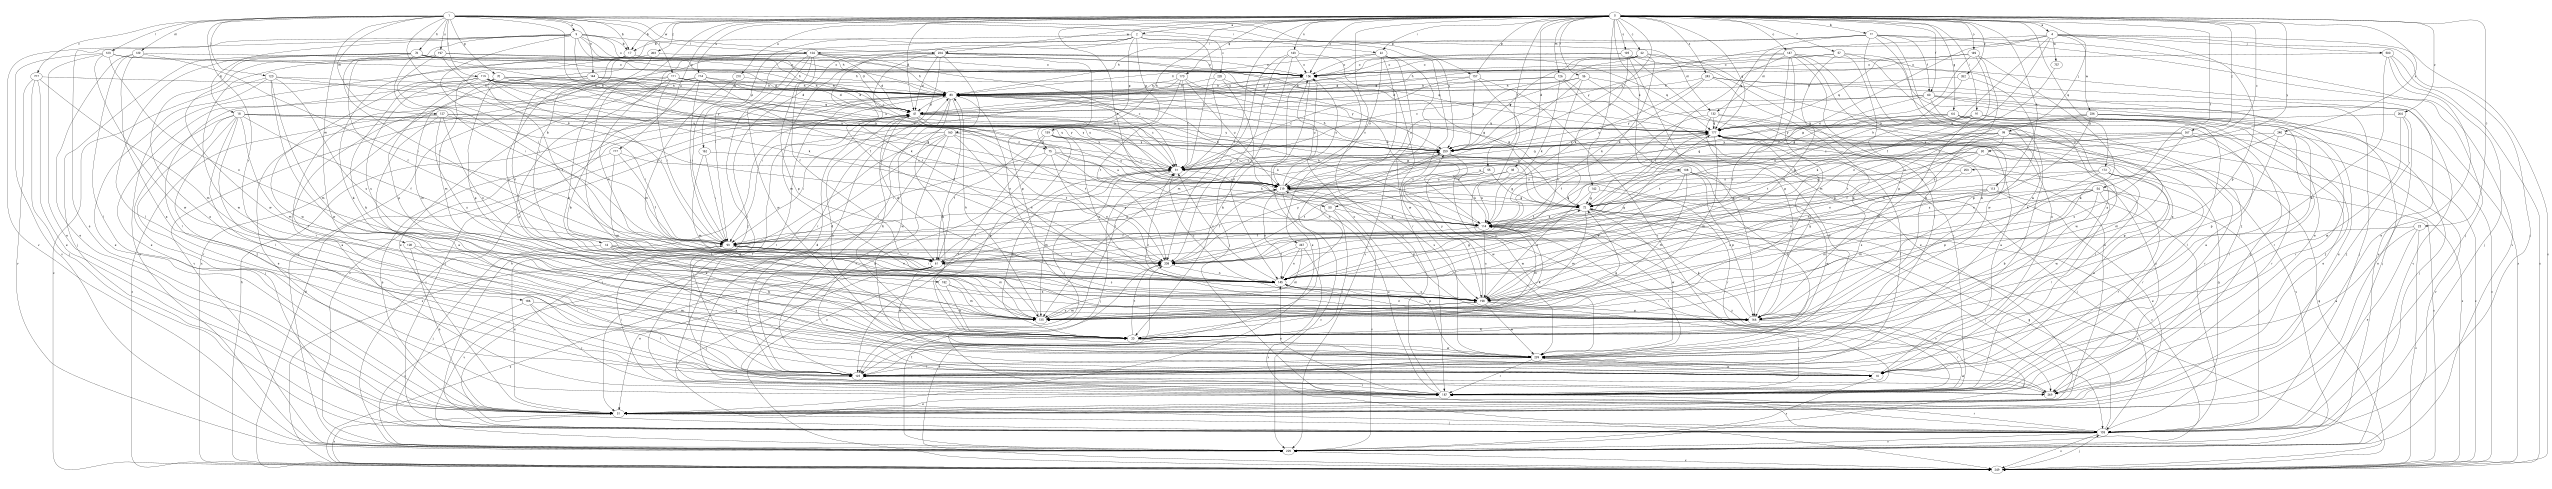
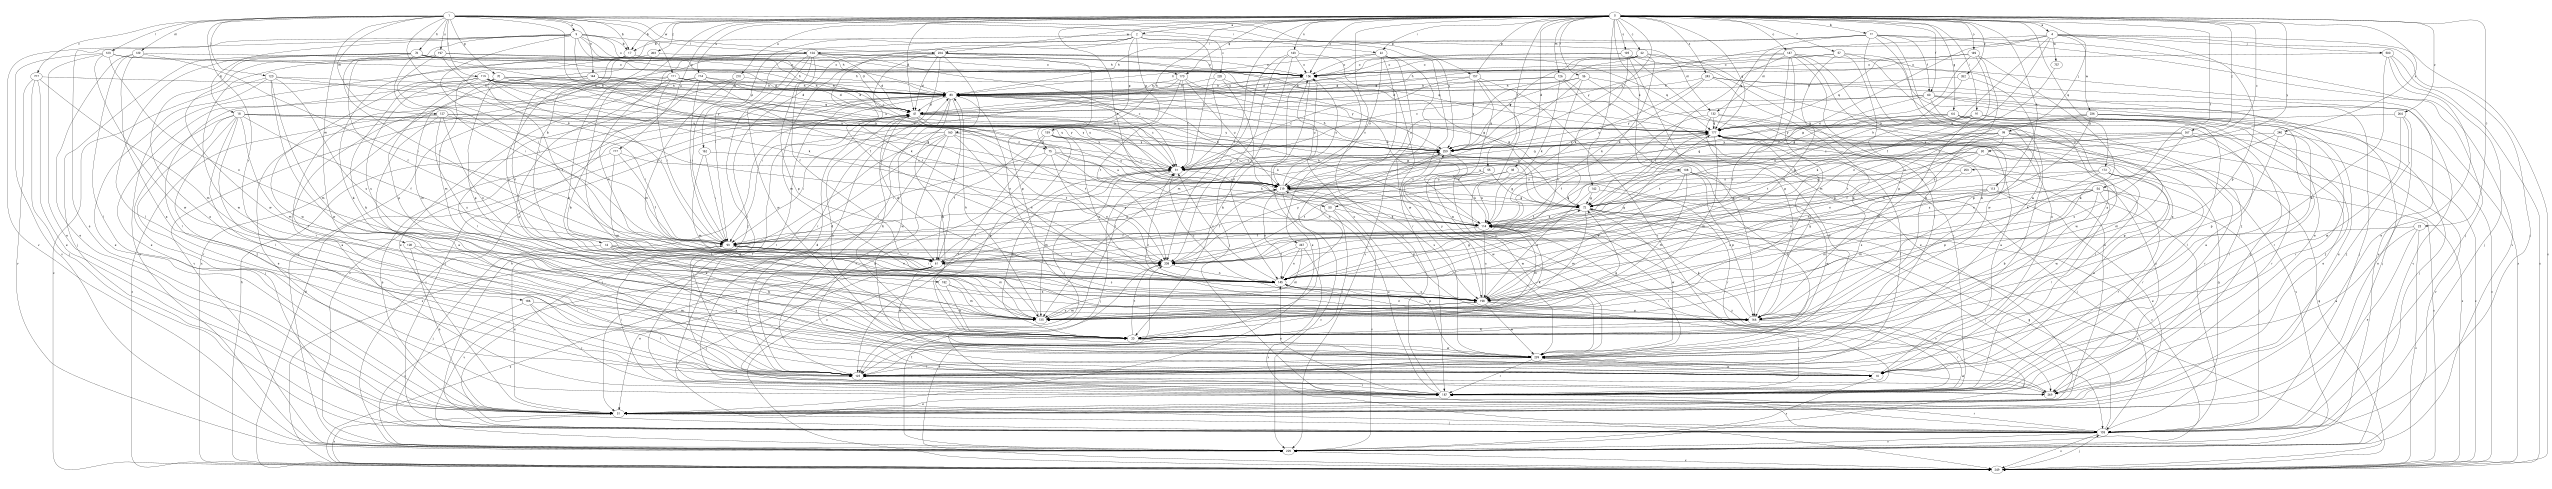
  strict digraph {
    fontname=Roboto
    node [fontname=Roboto]
    edge [fontname=Roboto]
    0
    2
    4
    12
    14
    17
    22
    25
    30
    35
    41
    50
    54
    55
    56
    57
    60
    64
    75
    91
    92
    99
    108
    113
    126
    142
    143
    147
    149
    156
    157
    170
    172
    177
    182
    195
    208
    210
    214
    217
    234
    240
    243
    247
    253
    259
    262
    263
    264
    n50 [label=267]
    31
    93
    132
    159
    160
    162
    228
    114
    n59 [label=500]
    103
    166
    236
    n63 [label=737]
    249
    83
    124
    229
    10
    125
    239
    20
    61
    145
    135
    198
    51
    219
    72
    187
    269
    1
    9
    70
    76
    119
    120
    121
    123
    127
    128
    129
    144
    186
    197
    227
    18
    0 -> 2 [label=a]
    0 -> 4 [label=a]
    0 -> 12 [label=b]
    0 -> 14 [label=b]
    0 -> 17 [label=b]
    0 -> 22 [label=c]
    0 -> 25 [label=c]
    0 -> 30 [label=c]
    0 -> 35 [label=d]
    0 -> 41 [label=d]
    0 -> 50 [label=e]
    0 -> 54 [label=f]
    0 -> 55 [label=f]
    0 -> 56 [label=f]
    0 -> 57 [label=f]
    0 -> 60 [label=f]
    0 -> 64 [label=g]
    0 -> 75 [label=h]
    0 -> 91 [label=i]
    0 -> 92 [label=i]
    0 -> 99 [label=j]
    0 -> 108 [label=k]
    0 -> 113 [label=k]
    0 -> 126 [label=m]
    0 -> 142 [label=n]
    0 -> 143 [label=n]
    0 -> 147 [label=o]
    0 -> 149 [label=o]
    0 -> 156 [label=o]
    0 -> 157 [label=p]
    0 -> 170 [label=q]
    0 -> 172 [label=q]
    0 -> 177 [label=q]
    0 -> 182 [label=r]
    0 -> 195 [label=s]
    0 -> 208 [label=t]
    0 -> 210 [label=u]
    0 -> 214 [label=u]
    0 -> 217 [label=u]
    0 -> 234 [label=w]
    0 -> 240 [label=x]
    0 -> 243 [label=x]
    0 -> 247 [label=x]
    0 -> 253 [label=y]
    0 -> 259 [label=y]
    0 -> 262 [label=z]
    0 -> 263 [label=z]
    0 -> 264 [label=z]
    0 -> n50 [label=z]
    2 -> 17 [label=b]
    2 -> 208 [label=t]
    2 -> 31 [label=c]
    2 -> 93 [label=i]
    2 -> 132 [label=m]
    2 -> 159 [label=p]
    2 -> 160 [label=p]
    2 -> 162 [label=p]
    2 -> 228 [label=v]
    4 -> 50 [label=e]
    4 -> 208 [label=t]
    4 -> 259 [label=y]
    4 -> 132 [label=m]
    4 -> 114 [label=k]
    4 -> n59 [label=j]
    4 -> 103 [label=j]
    4 -> 166 [label=p]
    4 -> 236 [label=w]
    4 -> n63 [label=w]
    4 -> 249 [label=x]
    12 -> 60 [label=f]
    12 -> 177 [label=q]
    12 -> 103 [label=j]
    12 -> 83 [label=h]
    12 -> 124 [label=l]
    12 -> 229 [label=v]
    12 -> 10 [label=a]
    12 -> 125 [label=l]
    12 -> 239 [label=w]
    14 -> 208 [label=t]
    14 -> 103 [label=j]
    14 -> 10 [label=a]
    14 -> 20 [label=b]
    14 -> 61 [label=f]
    14 -> 145 [label=n]
    17 -> 156 [label=o]
    17 -> 20 [label=b]
    17 -> 135 [label=m]
    17 -> 198 [label=s]
    22 -> 41 [label=d]
    22 -> 156 [label=o]
    22 -> 259 [label=y]
    22 -> 31 [label=c]
    22 -> 114 [label=k]
    22 -> 166 [label=p]
    22 -> 10 [label=a]
    25 -> 93 [label=i]
    25 -> 249 [label=x]
    25 -> 10 [label=a]
    25 -> 51 [label=e]
    30 -> 31 [label=c]
    30 -> 166 [label=p]
    30 -> 249 [label=x]
    30 -> 145 [label=n]
    30 -> 219 [label=u]
    30 -> 72 [label=g]
    35 -> 208 [label=t]
    35 -> 114 [label=k]
    35 -> 219 [label=u]
    35 -> 187 [label=r]
    41 -> 177 [label=q]
    41 -> 208 [label=t]
    41 -> 259 [label=y]
    41 -> 114 [label=k]
    41 -> 229 [label=v]
    41 -> 20 [label=b]
    41 -> 72 [label=g]
    50 -> 114 [label=k]
    50 -> 229 [label=v]
    50 -> 125 [label=l]
    50 -> 61 [label=f]
    54 -> 114 [label=k]
    54 -> 103 [label=j]
    54 -> 125 [label=l]
    54 -> 20 [label=b]
    54 -> 135 [label=m]
    54 -> 198 [label=s]
    54 -> 72 [label=g]
    54 -> 187 [label=r]
    55 -> 114 [label=k]
    55 -> 239 [label=w]
    55 -> 219 [label=u]
    55 -> 72 [label=g]
    56 -> 93 [label=i]
    56 -> 83 [label=h]
    56 -> 145 [label=n]
    56 -> 51 [label=e]
    56 -> 219 [label=u]
    56 -> 187 [label=r]
    57 -> 41 [label=d]
    57 -> 156 [label=o]
    57 -> 20 [label=b]
    57 -> 198 [label=s]
    57 -> 51 [label=e]
    57 -> 269 [label=z]
    60 -> 41 [label=d]
    60 -> 259 [label=y]
    60 -> 103 [label=j]
    60 -> 239 [label=w]
    60 -> 51 [label=e]
    60 -> 72 [label=g]
    60 -> 187 [label=r]
    64 -> 177 [label=q]
    64 -> 208 [label=t]
    64 -> 259 [label=y]
    64 -> 10 [label=a]
    64 -> 51 [label=e]
    64 -> 269 [label=z]
    75 -> 31 [label=c]
    75 -> 93 [label=i]
    75 -> 114 [label=k]
    75 -> 10 [label=a]
    75 -> 145 [label=n]
    75 -> 219 [label=u]
    91 -> 177 [label=q]
    91 -> 208 [label=t]
    91 -> 31 [label=c]
    91 -> 125 [label=l]
    91 -> 135 [label=m]
    91 -> 269 [label=z]
    92 -> 156 [label=o]
    92 -> 83 [label=h]
    92 -> 229 [label=v]
    92 -> 125 [label=l]
    92 -> 198 [label=s]
    92 -> 219 [label=u]
    92 -> 187 [label=r]
    99 -> 259 [label=y]
    99 -> 31 [label=c]
    99 -> 249 [label=x]
    99 -> 61 [label=f]
    99 -> 145 [label=n]
    99 -> 135 [label=m]
    99 -> 219 [label=u]
    99 -> 187 [label=r]
    108 -> 166 [label=p]
    108 -> 239 [label=w]
    108 -> 20 [label=b]
    108 -> 61 [label=f]
    108 -> 135 [label=m]
    108 -> 198 [label=s]
    108 -> 219 [label=u]
    113 -> 103 [label=j]
    113 -> 135 [label=m]
    113 -> 198 [label=s]
    113 -> 51 [label=e]
    113 -> 72 [label=g]
    126 -> 41 [label=d]
    126 -> 114 [label=k]
    126 -> 166 [label=p]
    126 -> 83 [label=h]
    126 -> 51 [label=e]
    142 -> 229 [label=v]
    142 -> 198 [label=s]
    142 -> 72 [label=g]
    143 -> 156 [label=o]
    143 -> 208 [label=t]
    143 -> 103 [label=j]
    143 -> 239 [label=w]
    143 -> 135 [label=m]
    147 -> 156 [label=o]
    147 -> 208 [label=t]
    147 -> 249 [label=x]
    147 -> 83 [label=h]
    147 -> 10 [label=a]
    147 -> 239 [label=w]
    147 -> 20 [label=b]
    147 -> 135 [label=m]
    147 -> 198 [label=s]
    149 -> 156 [label=o]
    149 -> 177 [label=q]
    149 -> 20 [label=b]
    149 -> 145 [label=n]
    149 -> 198 [label=s]
    149 -> 72 [label=g]
    156 -> 83 [label=h]
    156 -> 20 [label=b]
    156 -> 51 [label=e]
    156 -> 219 [label=u]
    157 -> 259 [label=y]
    157 -> 31 [label=c]
    157 -> 83 [label=h]
+   157 -> 239 [label=w]
    157 -> 187 [label=r]
    157 -> 269 [label=z]
    170 -> 208 [label=t]
    170 -> 259 [label=y]
    170 -> 31 [label=c]
    170 -> 93 [label=i]
    170 -> 83 [label=h]
    170 -> 219 [label=u]
    172 -> 114 [label=k]
    172 -> 166 [label=p]
    172 -> 10 [label=a]
    172 -> 239 [label=w]
    172 -> 219 [label=u]
    172 -> 187 [label=r]
    177 -> 259 [label=y]
    177 -> 229 [label=v]
    177 -> 125 [label=l]
    177 -> 135 [label=m]
    177 -> 219 [label=u]
    177 -> 269 [label=z]
    182 -> 20 [label=b]
    182 -> 135 [label=m]
    182 -> 198 [label=s]
    195 -> 41 [label=d]
    195 -> 156 [label=o]
    195 -> 114 [label=k]
    195 -> 166 [label=p]
    195 -> 229 [label=v]
    195 -> 125 [label=l]
    208 -> 259 [label=y]
    208 -> 145 [label=n]
    210 -> 93 [label=i]
    210 -> 83 [label=h]
+   210 -> 125 [label=l]
    210 -> 135 [label=m]
    214 -> 41 [label=d]
    214 -> 93 [label=i]
    214 -> 114 [label=k]
    214 -> 83 [label=h]
    214 -> 229 [label=v]
    214 -> 20 [label=b]
    214 -> 51 [label=e]
    217 -> 31 [label=c]
    217 -> 61 [label=f]
    217 -> 135 [label=m]
    217 -> 51 [label=e]
    234 -> 41 [label=d]
    234 -> 156 [label=o]
    234 -> 177 [label=q]
    234 -> 208 [label=t]
    234 -> 166 [label=p]
    234 -> 125 [label=l]
    234 -> 135 [label=m]
    234 -> 72 [label=g]
    234 -> 187 [label=r]
    234 -> 269 [label=z]
    240 -> 259 [label=y]
    240 -> 166 [label=p]
    240 -> 249 [label=x]
    240 -> 125 [label=l]
    240 -> 145 [label=n]
    243 -> 114 [label=k]
    243 -> 103 [label=j]
    243 -> 166 [label=p]
    243 -> 83 [label=h]
    243 -> 229 [label=v]
    243 -> 219 [label=u]
    247 -> 208 [label=t]
    247 -> 249 [label=x]
    247 -> 145 [label=n]
    247 -> 135 [label=m]
    253 -> 145 [label=n]
    253 -> 219 [label=u]
    259 -> 31 [label=c]
    259 -> 103 [label=j]
    259 -> 83 [label=h]
    259 -> 239 [label=w]
    259 -> 145 [label=n]
    262 -> 166 [label=p]
    262 -> 83 [label=h]
    262 -> 72 [label=g]
    263 -> 156 [label=o]
    263 -> 229 [label=v]
    263 -> 20 [label=b]
    264 -> 177 [label=q]
    264 -> 239 [label=w]
    264 -> 51 [label=e]
    264 -> 269 [label=z]
    n50 -> 259 [label=y]
    n50 -> 31 [label=c]
    n50 -> 229 [label=v]
    n50 -> 198 [label=s]
    n50 -> 72 [label=g]
    n50 -> 187 [label=r]
    31 -> 177 [label=q]
    31 -> 259 [label=y]
    31 -> 103 [label=j]
    31 -> 125 [label=l]
    31 -> 20 [label=b]
    31 -> 135 [label=m]
    31 -> 219 [label=u]
    93 -> 208 [label=t]
    93 -> 61 [label=f]
    93 -> 135 [label=m]
    93 -> 51 [label=e]
    93 -> 219 [label=u]
    132 -> 177 [label=q]
    132 -> 10 [label=a]
    132 -> 239 [label=w]
    132 -> 61 [label=f]
    132 -> 187 [label=r]
    159 -> 259 [label=y]
    159 -> 125 [label=l]
    159 -> 20 [label=b]
    159 -> 61 [label=f]
    159 -> 198 [label=s]
    159 -> 219 [label=u]
    160 -> 208 [label=t]
    160 -> 259 [label=y]
    160 -> 93 [label=i]
    160 -> 103 [label=j]
    160 -> 249 [label=x]
    160 -> 145 [label=n]
    160 -> 51 [label=e]
    160 -> 187 [label=r]
    162 -> 31 [label=c]
    162 -> 93 [label=i]
    162 -> 135 [label=m]
    228 -> 83 [label=h]
    228 -> 125 [label=l]
    228 -> 145 [label=n]
    228 -> 72 [label=g]
    114 -> 93 [label=i]
    114 -> 83 [label=h]
    114 -> 229 [label=v]
    114 -> 125 [label=l]
    114 -> 135 [label=m]
    114 -> 198 [label=s]
    114 -> 269 [label=z]
    n59 -> 156 [label=o]
    n59 -> 103 [label=j]
    n59 -> 249 [label=x]
    n59 -> 20 [label=b]
    n59 -> 51 [label=e]
    103 -> 177 [label=q]
    103 -> 249 [label=x]
    103 -> 83 [label=h]
    103 -> 229 [label=v]
    103 -> 72 [label=g]
    103 -> 187 [label=r]
    166 -> 177 [label=q]
    166 -> 31 [label=c]
    166 -> 114 [label=k]
    166 -> 20 [label=b]
    166 -> 145 [label=n]
    166 -> 187 [label=r]
    236 -> 177 [label=q]
    236 -> 208 [label=t]
    236 -> 114 [label=k]
    236 -> 103 [label=j]
    236 -> 249 [label=x]
    236 -> 198 [label=s]
    236 -> 187 [label=r]
    n63 -> 145 [label=n]
    249 -> 41 [label=d]
    249 -> 177 [label=q]
    249 -> 208 [label=t]
    249 -> 31 [label=c]
    249 -> 103 [label=j]
    249 -> 83 [label=h]
    83 -> 41 [label=d]
    83 -> 156 [label=o]
    83 -> 31 [label=c]
    83 -> 103 [label=j]
    83 -> 229 [label=v]
    83 -> 239 [label=w]
    83 -> 20 [label=b]
    83 -> 61 [label=f]
    83 -> 145 [label=n]
    83 -> 187 [label=r]
    124 -> 41 [label=d]
    124 -> 31 [label=c]
    124 -> 114 [label=k]
    124 -> 166 [label=p]
    124 -> 249 [label=x]
-   124 -> 83 [label=h]
+   124 -> 170 [label=h]
    124 -> 229 [label=v]
    124 -> 10 [label=a]
    124 -> 125 [label=l]
    124 -> 239 [label=w]
    124 -> 61 [label=f]
    229 -> 208 [label=t]
    229 -> 249 [label=x]
    10 -> 229 [label=v]
    125 -> 41 [label=d]
    125 -> 83 [label=h]
    125 -> 187 [label=r]
    125 -> 269 [label=z]
    239 -> 156 [label=o]
    239 -> 10 [label=a]
    239 -> 125 [label=l]
    239 -> 187 [label=r]
    20 -> 41 [label=d]
    20 -> 208 [label=t]
    20 -> 114 [label=k]
    20 -> 239 [label=w]
    20 -> 72 [label=g]
    61 -> 177 [label=q]
    61 -> 259 [label=y]
    61 -> 103 [label=j]
    61 -> 249 [label=x]
    61 -> 229 [label=v]
    61 -> 239 [label=w]
    61 -> 198 [label=s]
    61 -> 51 [label=e]
    145 -> 41 [label=d]
    145 -> 177 [label=q]
    145 -> 31 [label=c]
    145 -> 93 [label=i]
    145 -> 166 [label=p]
    145 -> 198 [label=s]
    145 -> 72 [label=g]
    135 -> 83 [label=h]
    135 -> 198 [label=s]
    198 -> 259 [label=y]
    198 -> 31 [label=c]
    198 -> 166 [label=p]
    198 -> 239 [label=w]
    198 -> 135 [label=m]
    198 -> 187 [label=r]
    51 -> 103 [label=j]
    51 -> 249 [label=x]
    219 -> 156 [label=o]
    219 -> 208 [label=t]
    219 -> 93 [label=i]
    219 -> 166 [label=p]
    219 -> 83 [label=h]
    219 -> 229 [label=v]
    219 -> 145 [label=n]
    219 -> 198 [label=s]
    219 -> 72 [label=g]
    72 -> 114 [label=k]
    72 -> 103 [label=j]
    72 -> 249 [label=x]
    72 -> 83 [label=h]
    72 -> 239 [label=w]
    72 -> 61 [label=f]
    72 -> 135 [label=m]
    187 -> 41 [label=d]
    187 -> 156 [label=o]
    187 -> 93 [label=i]
    187 -> 145 [label=n]
    187 -> 51 [label=e]
    187 -> 219 [label=u]
    269 -> 239 [label=w]
    1 -> 17 [label=b]
    1 -> 75 [label=h]
    1 -> 92 [label=i]
    1 -> 157 [label=p]
    1 -> 234 [label=w]
    1 -> 259 [label=y]
    1 -> 114 [label=k]
    1 -> 9 [label=a]
    1 -> 70 [label=g]
    1 -> 76 [label=h]
    1 -> 119 [label=l]
    1 -> 120 [label=l]
    1 -> 121 [label=l]
    1 -> 123 [label=l]
    1 -> 127 [label=m]
    1 -> 128 [label=m]
    1 -> 129 [label=m]
    1 -> 144 [label=n]
    1 -> 186 [label=r]
    1 -> 197 [label=s]
    1 -> 227 [label=v]
    9 -> 17 [label=b]
    9 -> 41 [label=d]
    9 -> 156 [label=o]
    9 -> 208 [label=t]
    9 -> 31 [label=c]
    9 -> 93 [label=i]
    9 -> 83 [label=h]
    9 -> 124 [label=l]
    9 -> 229 [label=v]
    9 -> 51 [label=e]
    9 -> 219 [label=u]
    9 -> 18 [label=b]
    70 -> 208 [label=t]
    70 -> 83 [label=h]
    70 -> 125 [label=l]
    70 -> 51 [label=e]
    70 -> 219 [label=u]
    70 -> 72 [label=g]
    76 -> 41 [label=d]
    76 -> 156 [label=o]
    76 -> 93 [label=i]
    76 -> 103 [label=j]
    76 -> 83 [label=h]
    76 -> 10 [label=a]
    76 -> 125 [label=l]
    76 -> 239 [label=w]
    76 -> 219 [label=u]
    119 -> 177 [label=q]
    119 -> 31 [label=c]
    119 -> 93 [label=i]
    119 -> 114 [label=k]
    119 -> 166 [label=p]
    119 -> 83 [label=h]
    119 -> 239 [label=w]
    119 -> 20 [label=b]
    119 -> 198 [label=s]
    119 -> 219 [label=u]
    120 -> 259 [label=y]
    120 -> 249 [label=x]
    120 -> 83 [label=h]
    120 -> 239 [label=w]
    120 -> 135 [label=m]
    120 -> 198 [label=s]
    120 -> 51 [label=e]
    121 -> 41 [label=d]
    121 -> 177 [label=q]
    121 -> 93 [label=i]
    121 -> 83 [label=h]
    121 -> 125 [label=l]
    121 -> 145 [label=n]
    121 -> 187 [label=r]
    123 -> 156 [label=o]
    123 -> 177 [label=q]
    123 -> 229 [label=v]
    123 -> 239 [label=w]
    123 -> 145 [label=n]
    123 -> 51 [label=e]
    127 -> 177 [label=q]
    127 -> 259 [label=y]
    127 -> 93 [label=i]
    127 -> 249 [label=x]
    127 -> 10 [label=a]
    127 -> 145 [label=n]
    127 -> 198 [label=s]
    127 -> 51 [label=e]
    128 -> 208 [label=t]
    128 -> 125 [label=l]
    128 -> 51 [label=e]
    129 -> 156 [label=o]
    129 -> 93 [label=i]
    129 -> 10 [label=a]
    129 -> 125 [label=l]
    129 -> 51 [label=e]
    144 -> 41 [label=d]
    144 -> 166 [label=p]
    144 -> 83 [label=h]
    144 -> 145 [label=n]
    144 -> 135 [label=m]
    144 -> 72 [label=g]
    186 -> 229 [label=v]
    186 -> 125 [label=l]
    186 -> 135 [label=m]
    186 -> 187 [label=r]
    197 -> 156 [label=o]
    197 -> 93 [label=i]
    197 -> 83 [label=h]
    197 -> 239 [label=w]
    197 -> 61 [label=f]
    197 -> 219 [label=u]
    227 -> 103 [label=j]
    227 -> 83 [label=h]
    227 -> 229 [label=v]
    227 -> 135 [label=m]
    227 -> 51 [label=e]
    18 -> 177 [label=q]
    18 -> 259 [label=y]
    18 -> 31 [label=c]
    18 -> 103 [label=j]
    18 -> 10 [label=a]
    18 -> 125 [label=l]
    18 -> 61 [label=f]
    18 -> 135 [label=m]
    18 -> 187 [label=r]
    18 -> 269 [label=z]
  }
